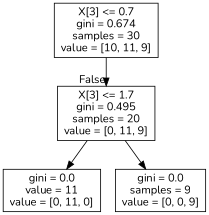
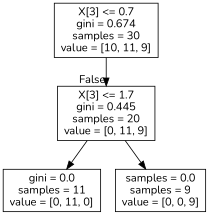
  digraph {
    fontname=Nunito
    node [fontname=Nunito shape=box]
    edge [fontname=Nunito]
    n1 [label="X[3] <= 0.7\ngini = 0.674\nsamples = 30\nvalue = [10, 11, 9]"]
-   n2 [label="X[3] <= 1.7\ngini = 0.495\nsamples = 20\nvalue = [0, 11, 9]"]
-   n3 [label="gini = 0.0\nvalue = 11\nvalue = [0, 11, 0]"]
-   n4 [label="gini = 0.0\nsamples = 9\nvalue = [0, 0, 9]"]
+   n2 [label="X[3] <= 1.7\ngini = 0.445\nsamples = 20\nvalue = [0, 11, 9]"]
+   n3 [label="gini = 0.0\nsamples = 11\nvalue = [0, 11, 0]"]
+   n4 [label="samples = 0.0\nsamples = 9\nvalue = [0, 0, 9]"]
    n1 -> n2 [headlabel=False labelangle=-45 labeldistance=2.5]
    n2 -> n3
    n2 -> n4
  }
